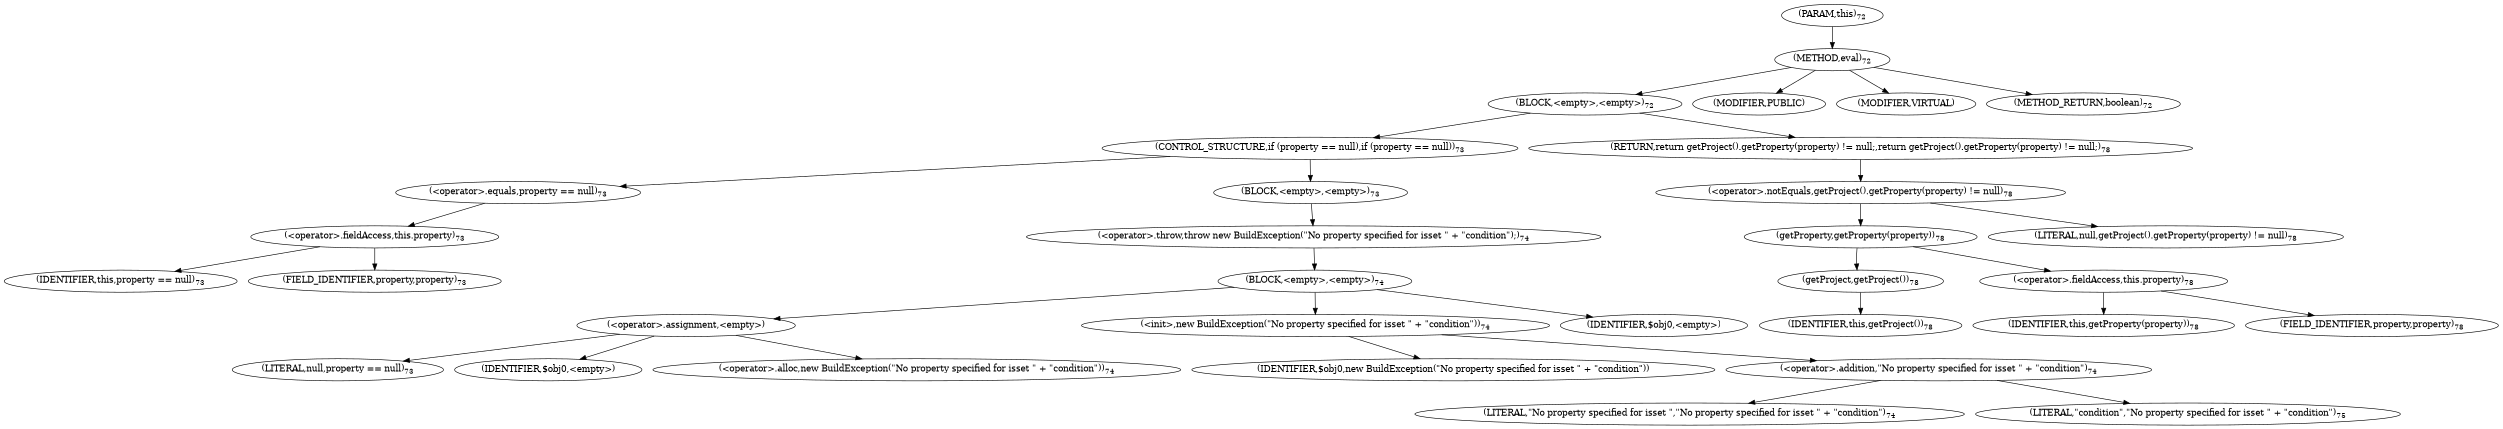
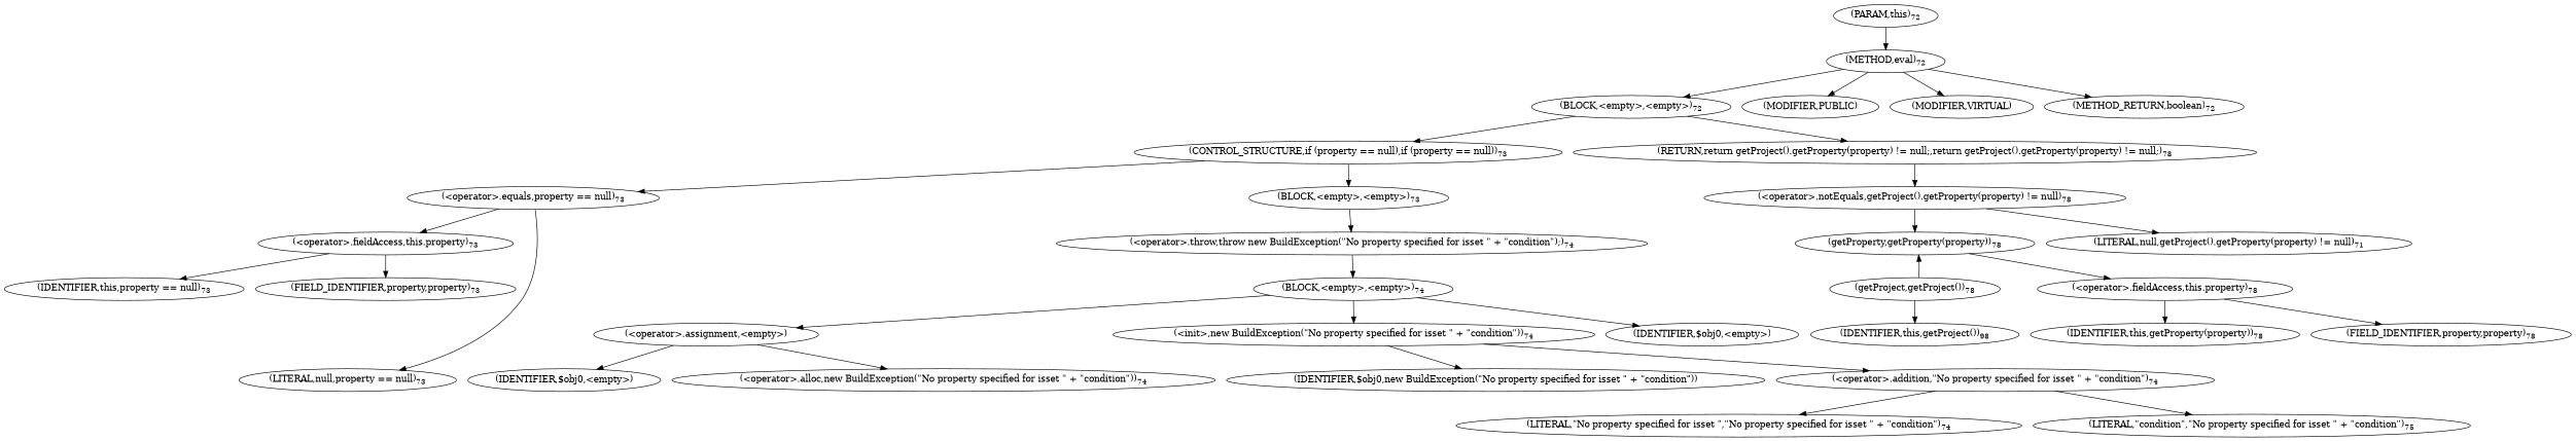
  digraph {
    n1 [label=<(METHOD,eval)<SUB>72</SUB>>]
    n2 [label=<(BLOCK,&lt;empty&gt;,&lt;empty&gt;)<SUB>72</SUB>>]
    n3 [label=<(MODIFIER,PUBLIC)>]
    n4 [label=<(MODIFIER,VIRTUAL)>]
    n5 [label=<(METHOD_RETURN,boolean)<SUB>72</SUB>>]
    n6 [label=<(PARAM,this)<SUB>72</SUB>>]
    n7 [label=<(CONTROL_STRUCTURE,if (property == null),if (property == null))<SUB>73</SUB>>]
    n8 [label=<(RETURN,return getProject().getProperty(property) != null;,return getProject().getProperty(property) != null;)<SUB>78</SUB>>]
    n9 [label=<(&lt;operator&gt;.equals,property == null)<SUB>73</SUB>>]
    n10 [label=<(BLOCK,&lt;empty&gt;,&lt;empty&gt;)<SUB>73</SUB>>]
    n11 [label=<(&lt;operator&gt;.notEquals,getProject().getProperty(property) != null)<SUB>78</SUB>>]
    n12 [label=<(&lt;operator&gt;.fieldAccess,this.property)<SUB>73</SUB>>]
    n13 [label=<(LITERAL,null,property == null)<SUB>73</SUB>>]
    n14 [label=<(&lt;operator&gt;.throw,throw new BuildException(&quot;No property specified for isset &quot; + &quot;condition&quot;);)<SUB>74</SUB>>]
    n15 [label=<(IDENTIFIER,this,property == null)<SUB>73</SUB>>]
    n16 [label=<(FIELD_IDENTIFIER,property,property)<SUB>73</SUB>>]
    n17 [label=<(BLOCK,&lt;empty&gt;,&lt;empty&gt;)<SUB>74</SUB>>]
    n18 [label=<(&lt;operator&gt;.assignment,&lt;empty&gt;)>]
    n19 [label=<(&lt;init&gt;,new BuildException(&quot;No property specified for isset &quot; + &quot;condition&quot;))<SUB>74</SUB>>]
    n20 [label=<(IDENTIFIER,$obj0,&lt;empty&gt;)>]
    n21 [label=<(IDENTIFIER,$obj0,&lt;empty&gt;)>]
    n22 [label=<(&lt;operator&gt;.alloc,new BuildException(&quot;No property specified for isset &quot; + &quot;condition&quot;))<SUB>74</SUB>>]
    n23 [label=<(IDENTIFIER,$obj0,new BuildException(&quot;No property specified for isset &quot; + &quot;condition&quot;))>]
    n24 [label=<(&lt;operator&gt;.addition,&quot;No property specified for isset &quot; + &quot;condition&quot;)<SUB>74</SUB>>]
    n25 [label=<(LITERAL,&quot;No property specified for isset &quot;,&quot;No property specified for isset &quot; + &quot;condition&quot;)<SUB>74</SUB>>]
    n26 [label=<(LITERAL,&quot;condition&quot;,&quot;No property specified for isset &quot; + &quot;condition&quot;)<SUB>75</SUB>>]
    n27 [label=<(getProperty,getProperty(property))<SUB>78</SUB>>]
-   n28 [label=<(LITERAL,null,getProject().getProperty(property) != null)<SUB>78</SUB>>]
+   n28 [label=<(LITERAL,null,getProject().getProperty(property) != null)<SUB>71</SUB>>]
    n29 [label=<(getProject,getProject())<SUB>78</SUB>>]
    n30 [label=<(&lt;operator&gt;.fieldAccess,this.property)<SUB>78</SUB>>]
-   n31 [label=<(IDENTIFIER,this,getProject())<SUB>78</SUB>>]
+   n31 [label=<(IDENTIFIER,this,getProject())<SUB>98</SUB>>]
    n32 [label=<(IDENTIFIER,this,getProperty(property))<SUB>78</SUB>>]
    n33 [label=<(FIELD_IDENTIFIER,property,property)<SUB>78</SUB>>]
    n1 -> n2
    n1 -> n3
    n1 -> n4
    n1 -> n5
    n2 -> n7
    n2 -> n8
    n6 -> n1
    n7 -> n9
    n7 -> n10
    n8 -> n11
    n9 -> n12
-   n18 -> n13
+   n9 -> n13
    n10 -> n14
    n11 -> n27
    n11 -> n28
    n12 -> n15
    n12 -> n16
    n14 -> n17
    n17 -> n18
    n17 -> n19
    n17 -> n20
    n18 -> n21
    n18 -> n22
    n19 -> n23
    n19 -> n24
    n24 -> n25
    n24 -> n26
-   n27 -> n29
+   n29 -> n27
    n27 -> n30
    n29 -> n31
    n30 -> n32
    n30 -> n33
  }
